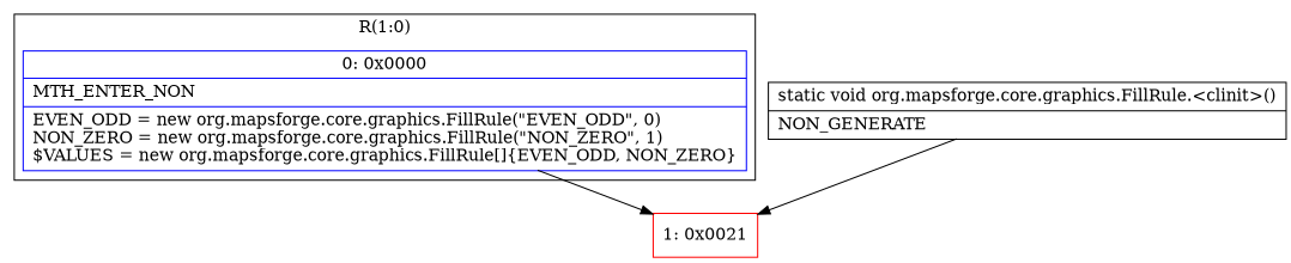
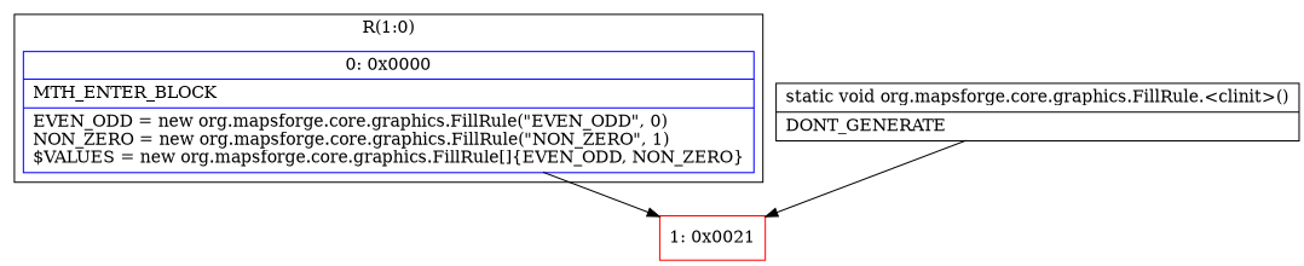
  digraph {
    node [shape=record]
-   n1 [color=blue label="{0\:\ 0x0000|MTH_ENTER_NON\l|EVEN_ODD = new org.mapsforge.core.graphics.FillRule(\"EVEN_ODD\", 0)\lNON_ZERO = new org.mapsforge.core.graphics.FillRule(\"NON_ZERO\", 1)\l$VALUES = new org.mapsforge.core.graphics.FillRule[]\{EVEN_ODD, NON_ZERO\}\l}"]
+   n1 [color=blue label="{0\:\ 0x0000|MTH_ENTER_BLOCK\l|EVEN_ODD = new org.mapsforge.core.graphics.FillRule(\"EVEN_ODD\", 0)\lNON_ZERO = new org.mapsforge.core.graphics.FillRule(\"NON_ZERO\", 1)\l$VALUES = new org.mapsforge.core.graphics.FillRule[]\{EVEN_ODD, NON_ZERO\}\l}"]
    n2 [color=red label="{1\:\ 0x0021}"]
-   n3 [label="{static void org.mapsforge.core.graphics.FillRule.\<clinit\>()  | NON_GENERATE\l}"]
+   n3 [label="{static void org.mapsforge.core.graphics.FillRule.\<clinit\>()  | DONT_GENERATE\l}"]
    subgraph cluster_1 {
      label="R(1:0)"
      n1
    }
    n1 -> n2
    n3 -> n2
  }
